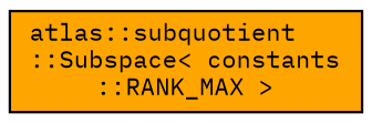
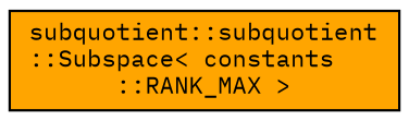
  digraph {
    rankdir=LR
    fontname="IBM Plex Mono"
-   n1 [color=black fillcolor=orange fontname="IBM Plex Mono" fontsize=10 height=0.2 label="atlas::subquotient\l::Subspace\< constants\l::RANK_MAX \>" shape=record style=filled width=0.4]
+   n1 [color=black fillcolor=orange fontname="IBM Plex Mono" fontsize=10 height=0.2 label="subquotient::subquotient\l::Subspace\< constants\l::RANK_MAX \>" shape=record style=filled width=0.4]
  }
